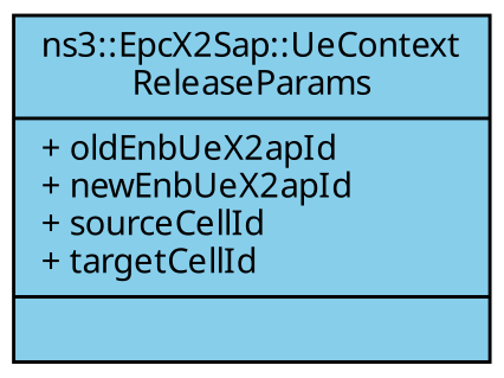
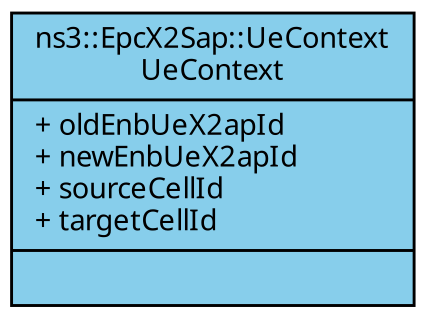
  digraph {
    fontname="Noto Sans"
-   n1 [color=black fillcolor=skyblue fontcolor=black fontname="Noto Sans" fontsize=10 height=0.2 label="{ns3::EpcX2Sap::UeContext\lReleaseParams\n|+ oldEnbUeX2apId\l+ newEnbUeX2apId\l+ sourceCellId\l+ targetCellId\l|}" shape=record style=filled width=0.4]
+   n1 [color=black fillcolor=skyblue fontcolor=black fontname="Noto Sans" fontsize=10 height=0.2 label="{ns3::EpcX2Sap::UeContext\lUeContext\n|+ oldEnbUeX2apId\l+ newEnbUeX2apId\l+ sourceCellId\l+ targetCellId\l|}" shape=record style=filled width=0.4]
  }
